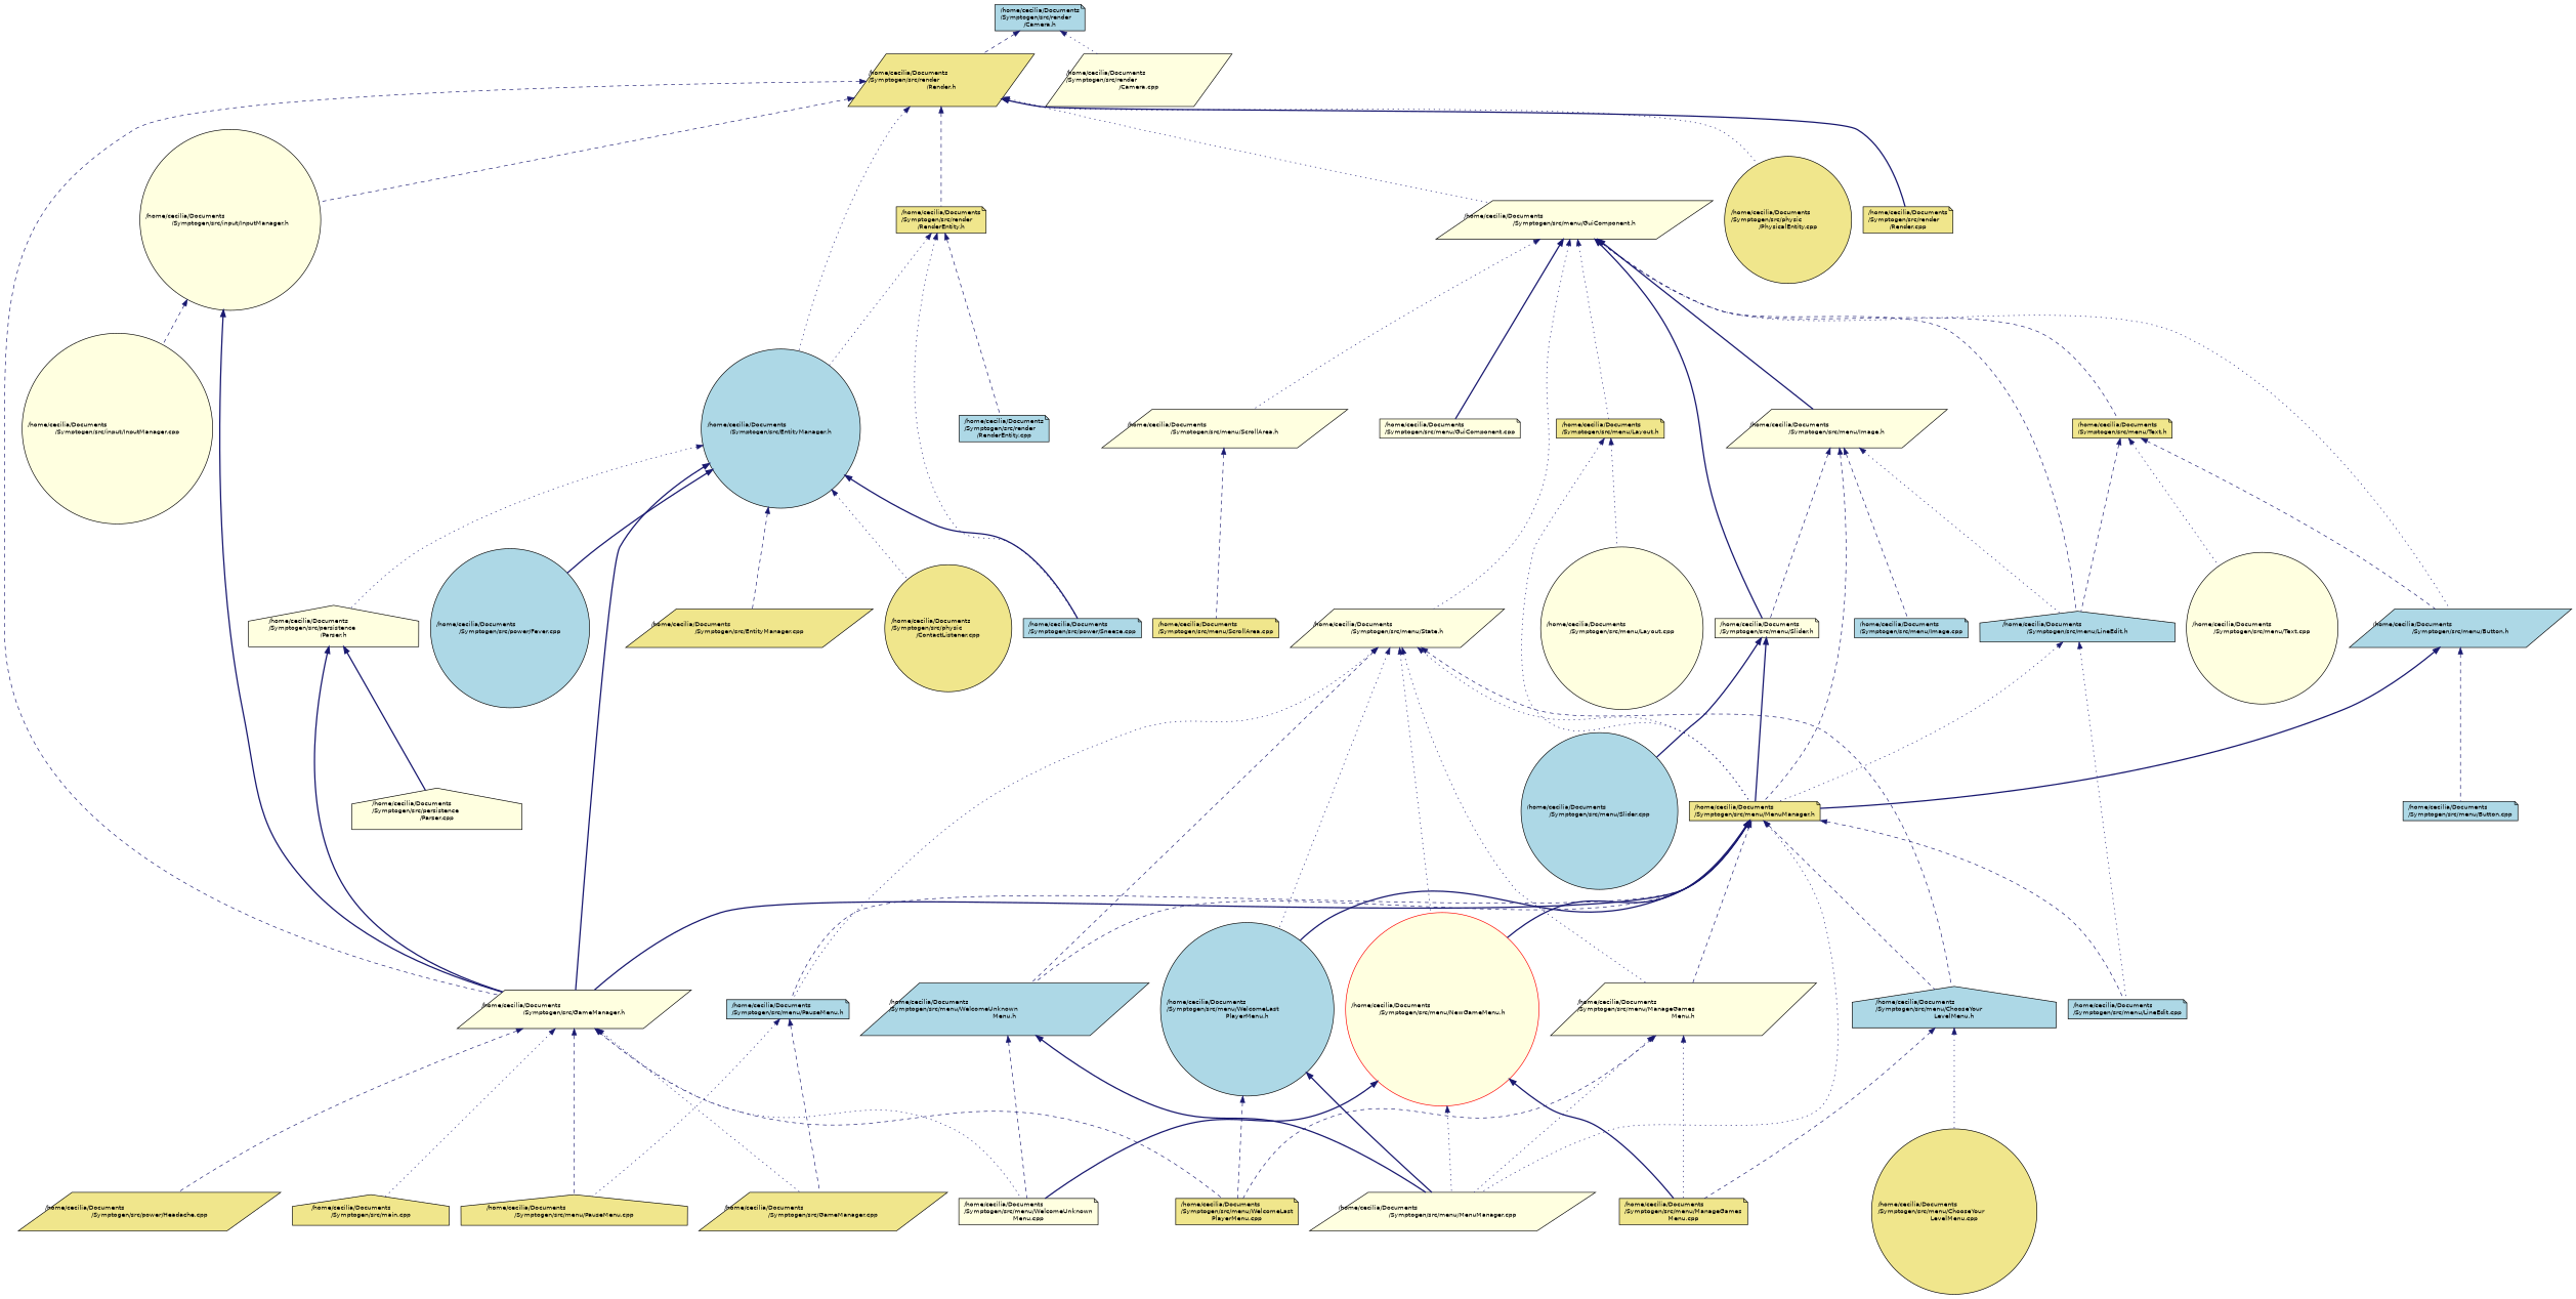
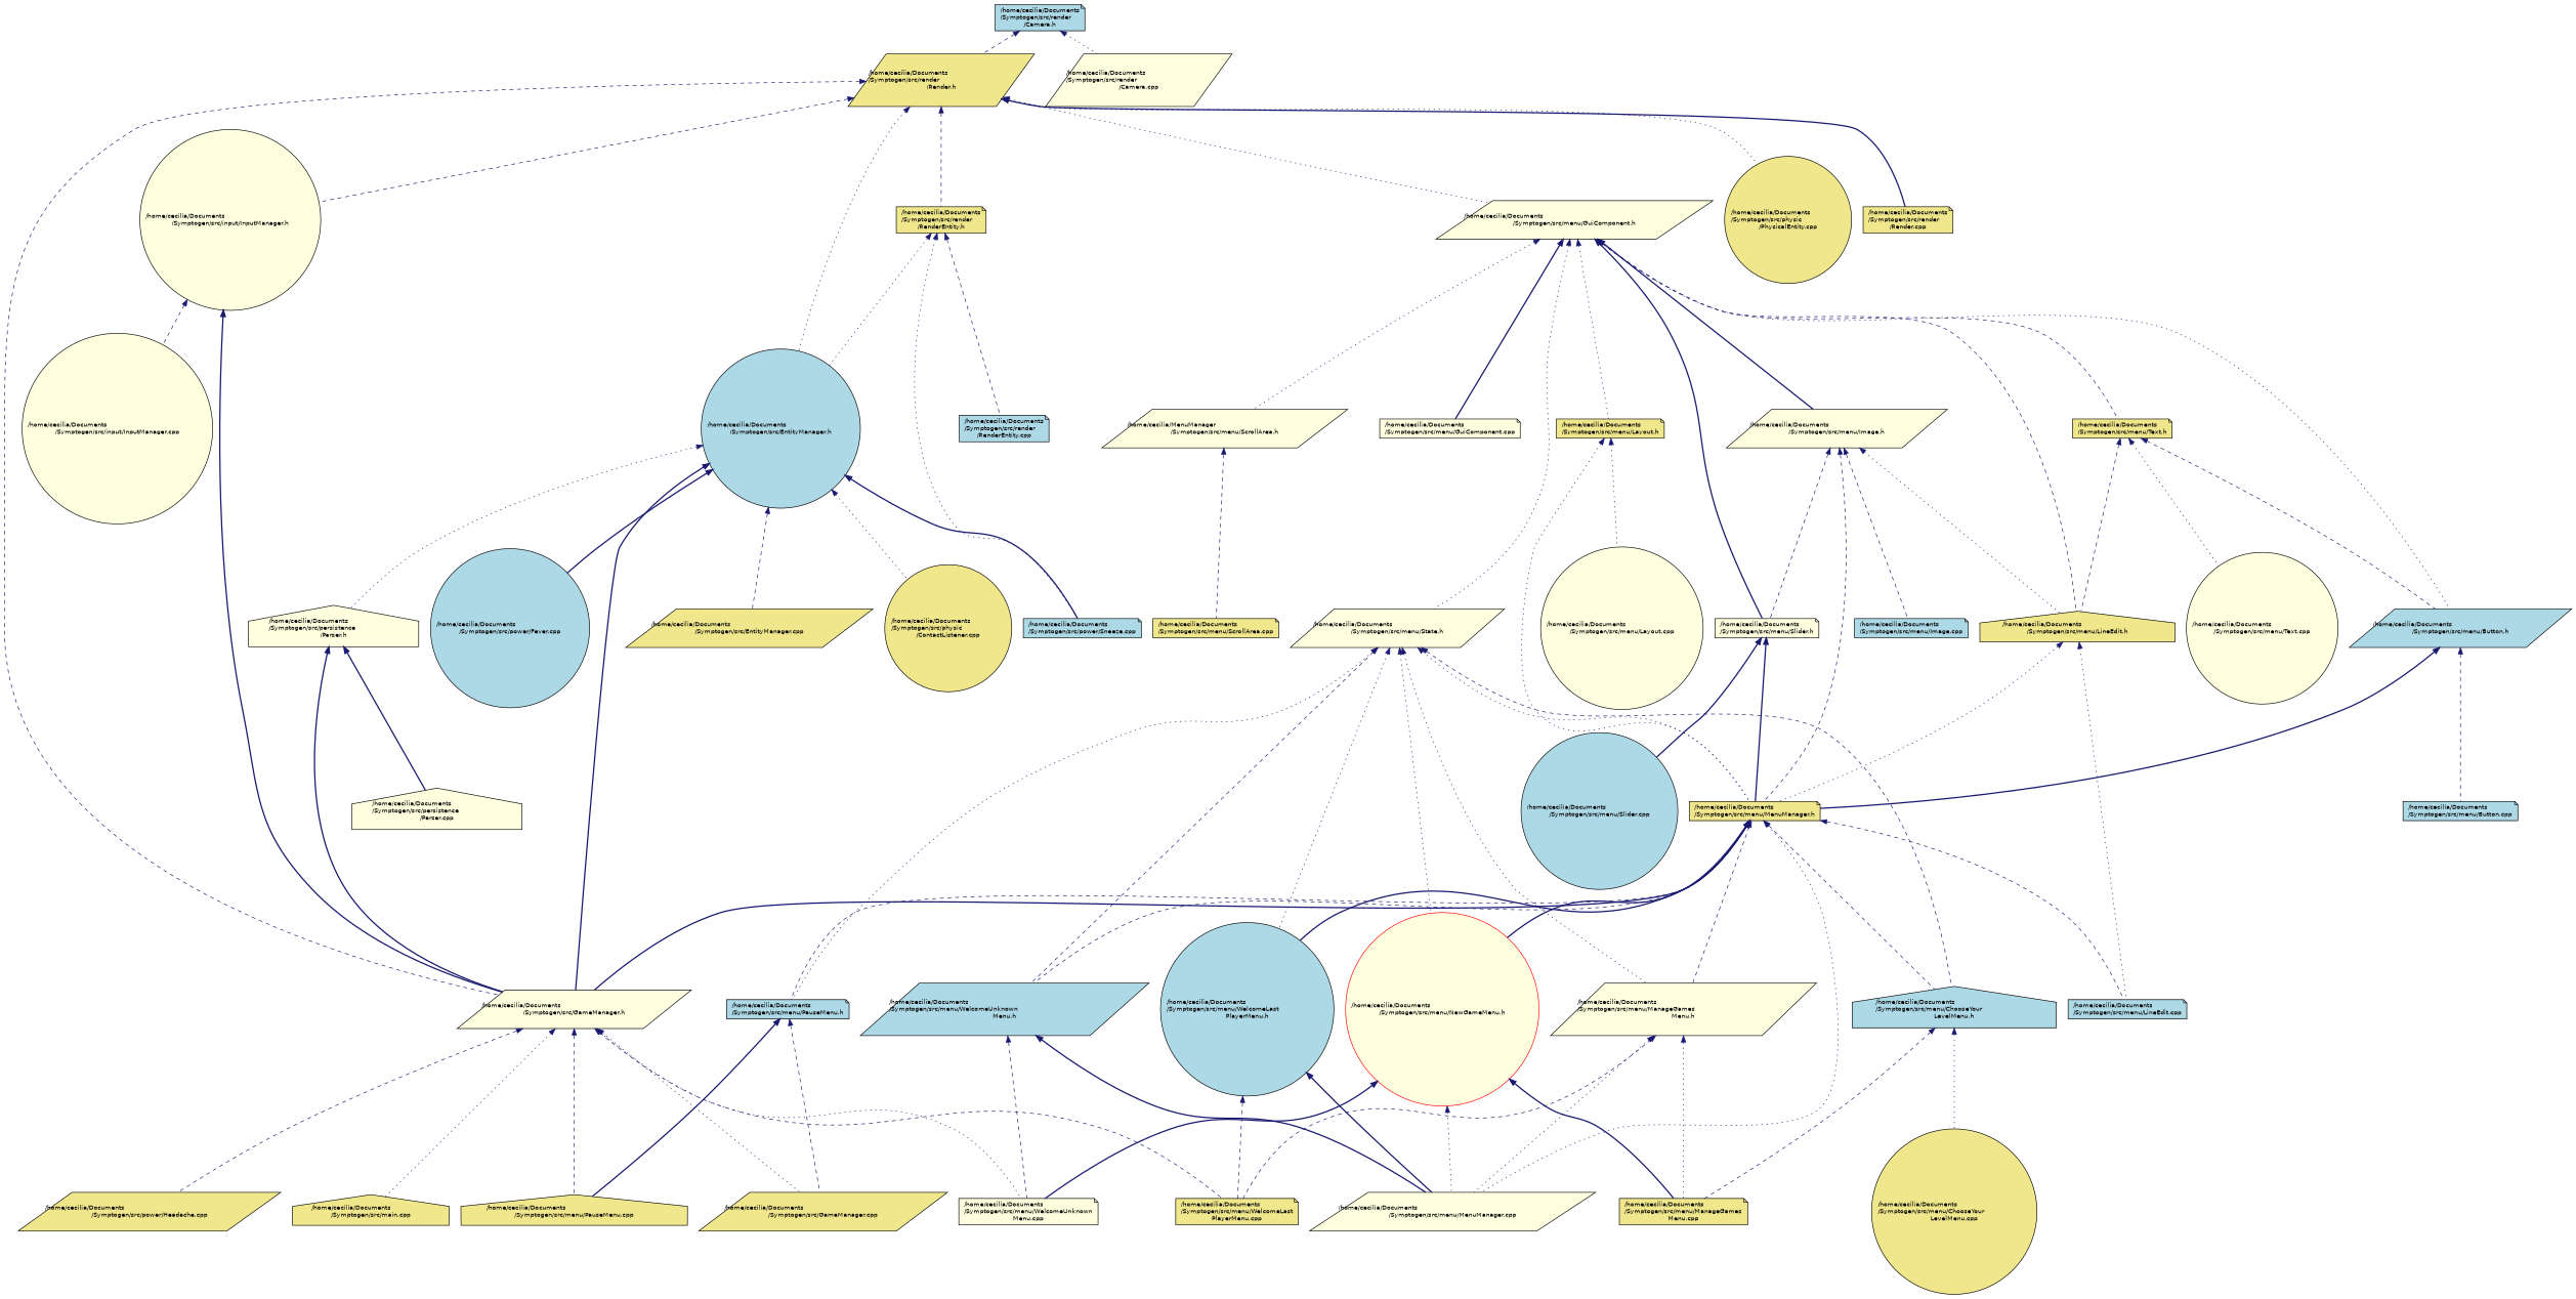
  digraph {
    node [color=black fillcolor=khaki fontname=Helvetica fontsize=10 shape=note style=filled]
    edge [color=midnightblue dir=back fontname=Helvetica fontsize=10 labelfontname=Helvetica labelfontsize=10 style=dotted]
    n1 [fillcolor=lightblue fontcolor=black height=0.2 label="/home/cecilia/Documents\l/Symptogen/src/render\l/Camera.h" width=0.4]
    n2 [height=0.2 label="/home/cecilia/Documents\l/Symptogen/src/render\l/Render.h" shape=parallelogram width=0.4]
    n3 [fillcolor=lightyellow height=0.2 label="/home/cecilia/Documents\l/Symptogen/src/render\l/Camera.cpp" shape=parallelogram width=0.4]
    n4 [fillcolor=lightblue height=0.2 label="/home/cecilia/Documents\l/Symptogen/src/EntityManager.h" shape=circle width=0.4]
    n5 [fillcolor=lightyellow height=0.2 label="/home/cecilia/Documents\l/Symptogen/src/GameManager.h" shape=parallelogram width=0.4]
    n6 [height=0.2 label="/home/cecilia/Documents\l/Symptogen/src/render\l/RenderEntity.h" width=0.4]
    n7 [fillcolor=lightyellow height=0.2 label="/home/cecilia/Documents\l/Symptogen/src/input/InputManager.h" shape=circle width=0.4]
    n8 [fillcolor=lightyellow height=0.2 label="/home/cecilia/Documents\l/Symptogen/src/menu/GuiComponent.h" shape=parallelogram width=0.4]
    n9 [height=0.2 label="/home/cecilia/Documents\l/Symptogen/src/physic\l/PhysicalEntity.cpp" shape=circle width=0.4]
    n10 [height=0.2 label="/home/cecilia/Documents\l/Symptogen/src/render\l/Render.cpp" width=0.4]
    n11 [height=0.2 label="/home/cecilia/Documents\l/Symptogen/src/EntityManager.cpp" shape=parallelogram width=0.4]
    n12 [fillcolor=lightyellow height=0.2 label="/home/cecilia/Documents\l/Symptogen/src/persistence\l/Parser.h" shape=house width=0.4]
    n13 [height=0.2 label="/home/cecilia/Documents\l/Symptogen/src/physic\l/ContactListener.cpp" shape=circle width=0.4]
    n14 [fillcolor=lightblue height=0.2 label="/home/cecilia/Documents\l/Symptogen/src/power/Fever.cpp" shape=circle width=0.4]
    n15 [fillcolor=lightblue height=0.2 label="/home/cecilia/Documents\l/Symptogen/src/power/Sneeze.cpp" width=0.4]
    n16 [height=0.2 label="/home/cecilia/Documents\l/Symptogen/src/GameManager.cpp" shape=parallelogram width=0.4]
    n17 [height=0.2 label="/home/cecilia/Documents\l/Symptogen/src/main.cpp" shape=house width=0.4]
    n18 [height=0.2 label="/home/cecilia/Documents\l/Symptogen/src/menu/PauseMenu.cpp" shape=house width=0.4]
    n19 [height=0.2 label="/home/cecilia/Documents\l/Symptogen/src/menu/WelcomeLast\lPlayerMenu.cpp" width=0.4]
    n20 [fillcolor=lightyellow height=0.2 label="/home/cecilia/Documents\l/Symptogen/src/menu/WelcomeUnknown\lMenu.cpp" width=0.4]
    n21 [height=0.2 label="/home/cecilia/Documents\l/Symptogen/src/power/Headache.cpp" shape=parallelogram width=0.4]
    n22 [fillcolor=lightblue height=0.2 label="/home/cecilia/Documents\l/Symptogen/src/render\l/RenderEntity.cpp" width=0.4]
    n23 [fillcolor=lightyellow height=0.2 label="/home/cecilia/Documents\l/Symptogen/src/input/InputManager.cpp" shape=circle width=0.4]
    n24 [fillcolor=lightyellow height=0.2 label="/home/cecilia/Documents\l/Symptogen/src/menu/State.h" shape=parallelogram width=0.4]
    n25 [height=0.2 label="/home/cecilia/Documents\l/Symptogen/src/menu/Layout.h" width=0.4]
    n26 [fillcolor=lightblue height=0.2 label="/home/cecilia/Documents\l/Symptogen/src/menu/Button.h" shape=parallelogram width=0.4]
    n27 [height=0.2 label="/home/cecilia/Documents\l/Symptogen/src/menu/Text.h" width=0.4]
-   n28 [fillcolor=lightblue height=0.2 label="/home/cecilia/Documents\l/Symptogen/src/menu/LineEdit.h" shape=house width=0.4]
+   n28 [height=0.2 label="/home/cecilia/Documents\l/Symptogen/src/menu/LineEdit.h" shape=house width=0.4]
    n29 [fillcolor=lightyellow height=0.2 label="/home/cecilia/Documents\l/Symptogen/src/menu/Image.h" shape=parallelogram width=0.4]
    n30 [fillcolor=lightyellow height=0.2 label="/home/cecilia/Documents\l/Symptogen/src/menu/Slider.h" width=0.4]
    n31 [fillcolor=lightyellow height=0.2 label="/home/cecilia/Documents\l/Symptogen/src/menu/GuiComponent.cpp" width=0.4]
-   n32 [fillcolor=lightyellow height=0.2 label="/home/cecilia/Documents\l/Symptogen/src/menu/ScrollArea.h" shape=parallelogram width=0.4]
+   n32 [fillcolor=lightyellow height=0.2 label="/home/cecilia/MenuManager\l/Symptogen/src/menu/ScrollArea.h" shape=parallelogram width=0.4]
    n33 [fillcolor=lightyellow height=0.2 label="/home/cecilia/Documents\l/Symptogen/src/persistence\l/Parser.cpp" shape=house width=0.4]
    n34 [height=0.2 label="/home/cecilia/Documents\l/Symptogen/src/menu/MenuManager.h" width=0.4]
    n35 [fillcolor=lightblue height=0.2 label="/home/cecilia/Documents\l/Symptogen/src/menu/PauseMenu.h" width=0.4]
    n36 [fillcolor=lightblue height=0.2 label="/home/cecilia/Documents\l/Symptogen/src/menu/ChooseYour\lLevelMenu.h" shape=house width=0.4]
    n37 [fillcolor=lightyellow height=0.2 label="/home/cecilia/Documents\l/Symptogen/src/menu/ManageGames\lMenu.h" shape=parallelogram width=0.4]
    n38 [color=red fillcolor=lightyellow height=0.2 label="/home/cecilia/Documents\l/Symptogen/src/menu/NewGameMenu.h" shape=circle width=0.4]
    n39 [fillcolor=lightblue height=0.2 label="/home/cecilia/Documents\l/Symptogen/src/menu/WelcomeUnknown\lMenu.h" shape=parallelogram width=0.4]
    n40 [fillcolor=lightblue height=0.2 label="/home/cecilia/Documents\l/Symptogen/src/menu/WelcomeLast\lPlayerMenu.h" shape=circle width=0.4]
    n41 [fillcolor=lightyellow height=0.2 label="/home/cecilia/Documents\l/Symptogen/src/menu/Layout.cpp" shape=circle width=0.4]
    n42 [fillcolor=lightblue height=0.2 label="/home/cecilia/Documents\l/Symptogen/src/menu/Button.cpp" width=0.4]
    n43 [fillcolor=lightyellow height=0.2 label="/home/cecilia/Documents\l/Symptogen/src/menu/Text.cpp" shape=circle width=0.4]
    n44 [fillcolor=lightblue height=0.2 label="/home/cecilia/Documents\l/Symptogen/src/menu/LineEdit.cpp" width=0.4]
    n45 [fillcolor=lightblue height=0.2 label="/home/cecilia/Documents\l/Symptogen/src/menu/Image.cpp" width=0.4]
    n46 [fillcolor=lightblue height=0.2 label="/home/cecilia/Documents\l/Symptogen/src/menu/Slider.cpp" shape=circle width=0.4]
    n47 [height=0.2 label="/home/cecilia/Documents\l/Symptogen/src/menu/ScrollArea.cpp" width=0.4]
    n48 [fillcolor=lightyellow height=0.2 label="/home/cecilia/Documents\l/Symptogen/src/menu/MenuManager.cpp" shape=parallelogram width=0.4]
    n49 [height=0.2 label="/home/cecilia/Documents\l/Symptogen/src/menu/ChooseYour\lLevelMenu.cpp" shape=circle width=0.4]
    n50 [height=0.2 label="/home/cecilia/Documents\l/Symptogen/src/menu/ManageGames\lMenu.cpp" width=0.4]
    n1 -> n2 [style=dashed]
    n1 -> n3
    n2 -> n4
    n2 -> n5 [style=dashed]
    n2 -> n6 [style=dashed]
    n2 -> n7 [style=dashed]
    n2 -> n8
    n2 -> n9
    n2 -> n10 [style=bold]
    n4 -> n5 [style=bold]
    n4 -> n11 [style=dashed]
    n4 -> n12
    n4 -> n13
    n4 -> n14 [style=bold]
    n4 -> n15 [style=bold]
    n5 -> n16
    n5 -> n17
    n5 -> n18 [style=dashed]
    n5 -> n19 [style=dashed]
    n5 -> n20
    n5 -> n21 [style=dashed]
    n6 -> n4
    n6 -> n15
    n6 -> n22 [style=dashed]
    n7 -> n5 [style=bold]
    n7 -> n23 [style=dashed]
    n8 -> n24
    n8 -> n25
    n8 -> n26
    n8 -> n27 [style=dashed]
    n8 -> n28 [style=dashed]
    n8 -> n29 [style=bold]
    n8 -> n30 [style=bold]
    n8 -> n31 [style=bold]
    n8 -> n32
    n12 -> n5 [style=bold]
    n12 -> n33 [style=bold]
    n24 -> n34
    n24 -> n35
    n24 -> n36 [style=dashed]
    n24 -> n37
    n24 -> n38
    n24 -> n39 [style=dashed]
    n24 -> n40
    n25 -> n34
    n25 -> n41
    n26 -> n34 [style=bold]
    n26 -> n42 [style=dashed]
    n27 -> n26 [style=dashed]
    n27 -> n28 [style=dashed]
    n27 -> n43
    n28 -> n34
    n28 -> n44
    n29 -> n28
    n29 -> n30 [style=dashed]
    n29 -> n34 [style=dashed]
    n29 -> n45 [style=dashed]
    n30 -> n34 [style=bold]
    n30 -> n46 [style=bold]
    n32 -> n47 [style=dashed]
    n34 -> n5 [style=bold]
    n34 -> n35 [style=dashed]
    n34 -> n36 [style=dashed]
    n34 -> n37 [style=dashed]
    n34 -> n38 [style=bold]
    n34 -> n39 [style=dashed]
    n34 -> n40 [style=bold]
    n34 -> n44 [style=dashed]
    n34 -> n48
    n35 -> n16 [style=dashed]
-   n35 -> n18
+   n35 -> n18 [style=bold]
    n36 -> n49
    n36 -> n50 [style=dashed]
    n37 -> n19 [style=dashed]
    n37 -> n48
    n37 -> n50
    n38 -> n20 [style=bold]
    n38 -> n48
    n38 -> n50 [style=bold]
    n39 -> n20 [style=dashed]
    n39 -> n48 [style=bold]
    n40 -> n19 [style=dashed]
    n40 -> n48 [style=bold]
  }
